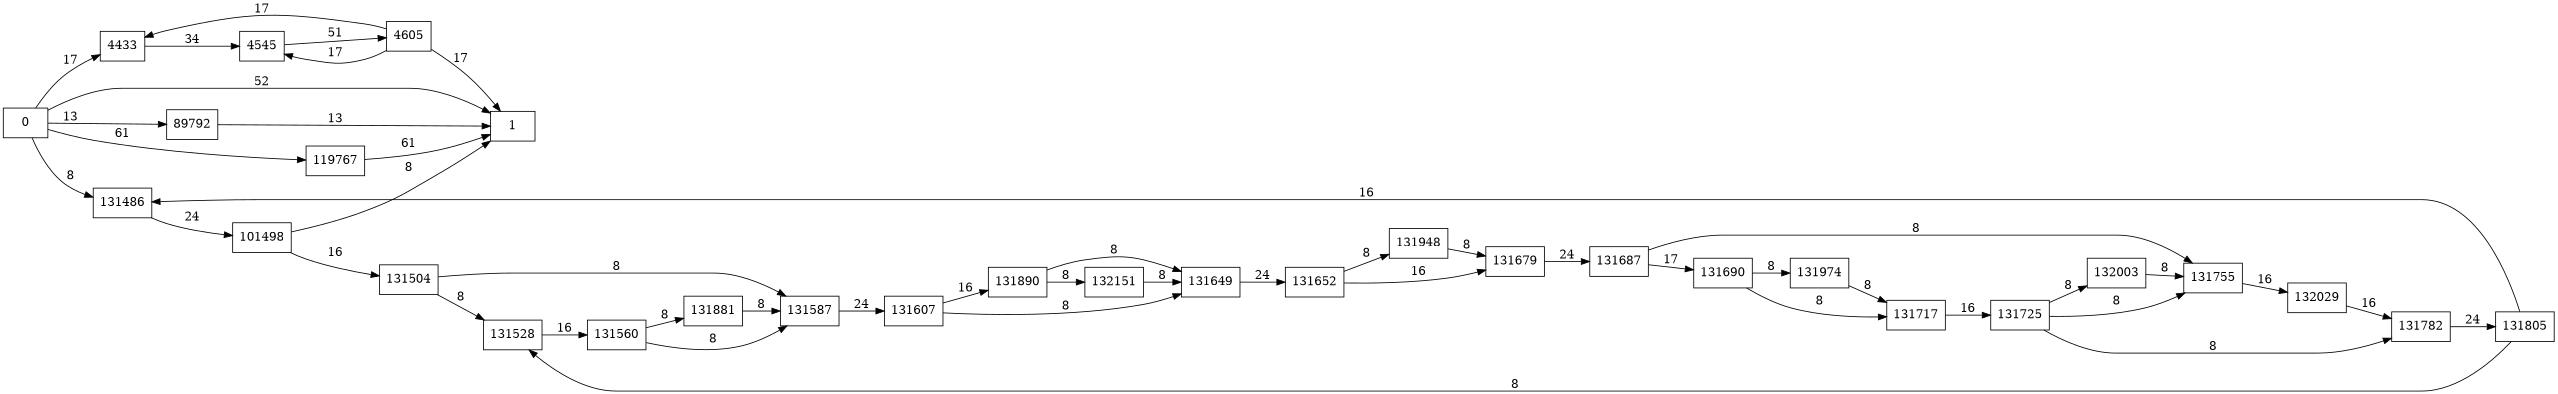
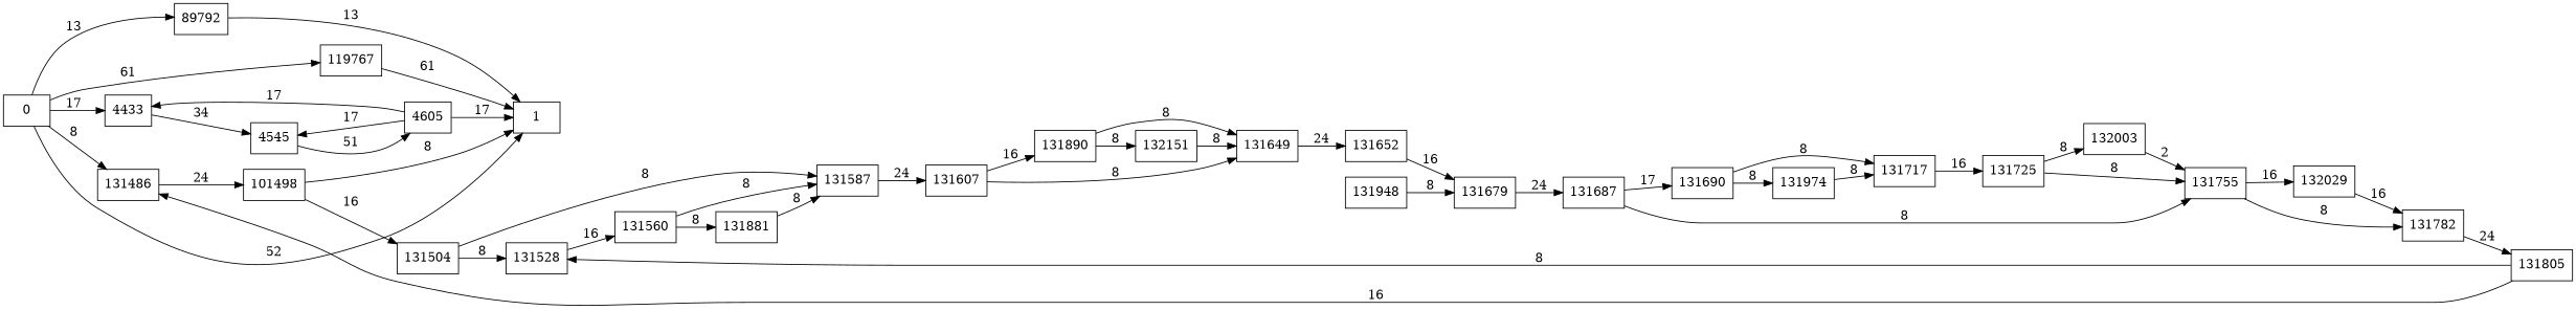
  digraph {
    rankdir=LR
    node [shape=rectangle]
    n1 [label=4433]
    4545
    4605
    1
    89792
    119767
    n7 [label=101498]
    131486
    131504
    131528
    131587
    131560
    131607
    131881
    131649
    131890
    131652
    132151
    131679
    131948
    131687
    131690
    131755
    131717
    131974
    131782
    132029
    131725
    131805
    132003
    0
    n1 -> 4545 [label=34]
    4545 -> 4605 [label=51]
    4605 -> n1 [label=17]
    4605 -> 4545 [label=17]
    4605 -> 1 [label=17]
    89792 -> 1 [label=13]
    119767 -> 1 [label=61]
    n7 -> 1 [label=8]
    n7 -> 131504 [label=16]
    131486 -> n7 [label=24]
    131504 -> 131528 [label=8]
    131504 -> 131587 [label=8]
    131528 -> 131560 [label=16]
    131587 -> 131607 [label=24]
    131560 -> 131587 [label=8]
    131560 -> 131881 [label=8]
    131607 -> 131649 [label=8]
    131607 -> 131890 [label=16]
    131881 -> 131587 [label=8]
    131649 -> 131652 [label=24]
    131890 -> 131649 [label=8]
    131890 -> 132151 [label=8]
    131652 -> 131679 [label=16]
-   131652 -> 131948 [label=8]
    132151 -> 131649 [label=8]
    131679 -> 131687 [label=24]
    131948 -> 131679 [label=8]
    131687 -> 131690 [label=17]
    131687 -> 131755 [label=8]
    131690 -> 131717 [label=8]
    131690 -> 131974 [label=8]
-   131725 -> 131782 [label=8]
+   131755 -> 131782 [label=8]
    131755 -> 132029 [label=16]
    131717 -> 131725 [label=16]
    131974 -> 131717 [label=8]
    131782 -> 131805 [label=24]
    132029 -> 131782 [label=16]
    131725 -> 131755 [label=8]
    131725 -> 132003 [label=8]
    131805 -> 131486 [label=16]
    131805 -> 131528 [label=8]
-   132003 -> 131755 [label=8]
+   132003 -> 131755 [label=2]
    0 -> n1 [label=17]
    0 -> 1 [label=52]
    0 -> 89792 [label=13]
    0 -> 119767 [label=61]
    0 -> 131486 [label=8]
  }
